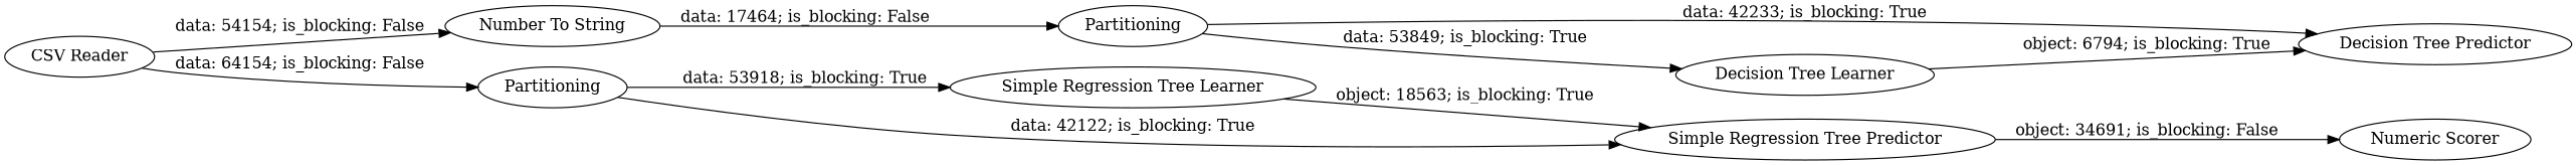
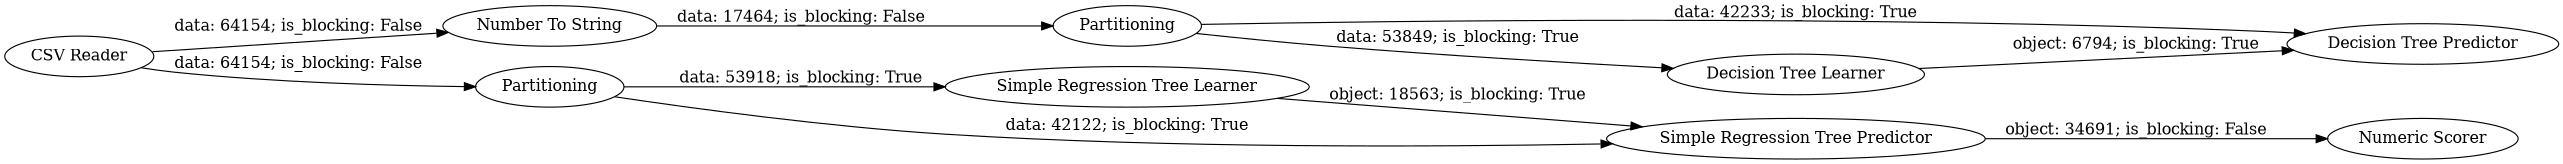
  digraph {
    rankdir=LR
    n1 [label="Decision Tree Predictor"]
    n2 [label="Simple Regression Tree Learner"]
    n3 [label="Simple Regression Tree Predictor"]
    n4 [label="Numeric Scorer"]
    n5 [label="Decision Tree Learner"]
    n6 [label="CSV Reader"]
    n7 [label="Number To String"]
    n8 [label=Partitioning]
    n9 [label=Partitioning]
    n2 -> n3 [label="object: 18563; is_blocking: True"]
    n3 -> n4 [label="object: 34691; is_blocking: False"]
    n5 -> n1 [label="object: 6794; is_blocking: True"]
-   n6 -> n7 [label="data: 54154; is_blocking: False"]
+   n6 -> n7 [label="data: 64154; is_blocking: False"]
    n6 -> n8 [label="data: 64154; is_blocking: False"]
    n7 -> n9 [label="data: 17464; is_blocking: False"]
    n8 -> n2 [label="data: 53918; is_blocking: True"]
    n8 -> n3 [label="data: 42122; is_blocking: True"]
    n9 -> n1 [label="data: 42233; is_blocking: True"]
    n9 -> n5 [label="data: 53849; is_blocking: True"]
  }
